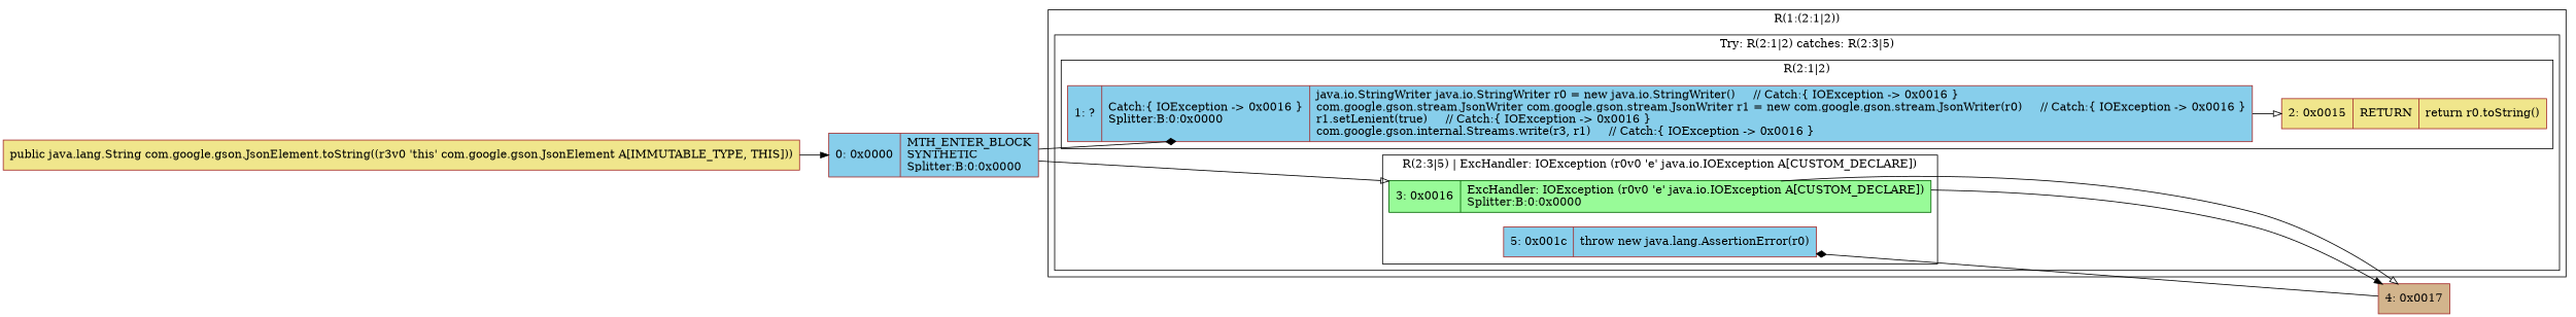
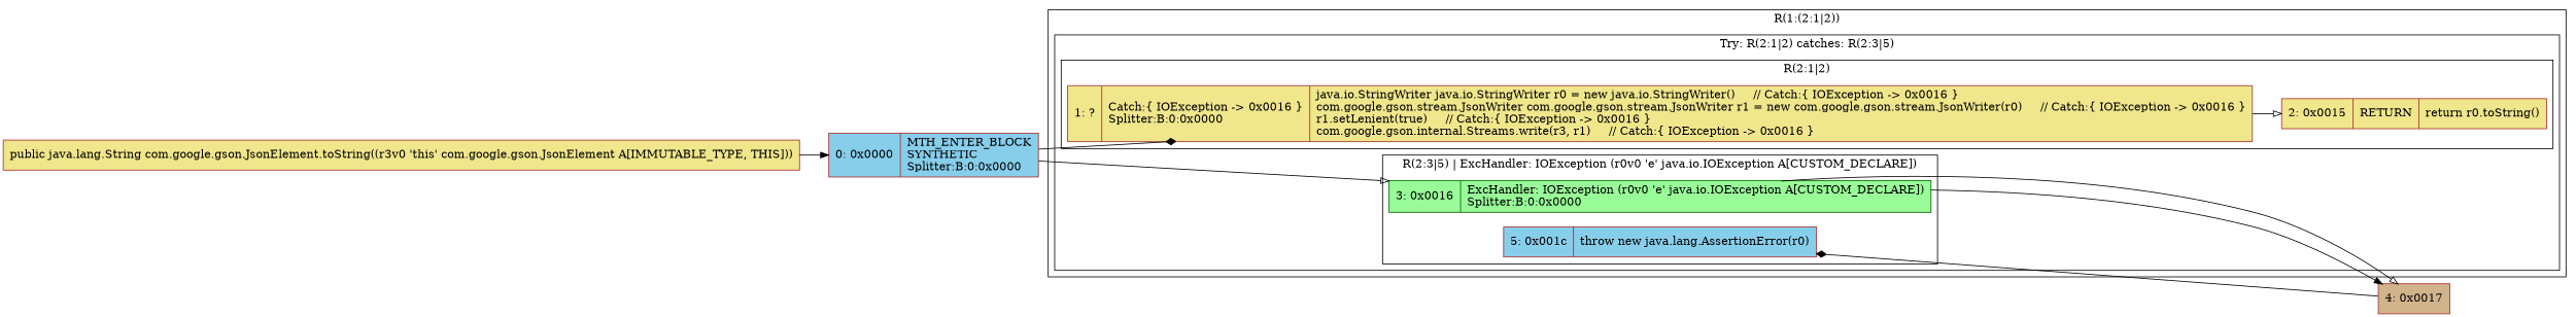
  digraph {
    rankdir=LR
    node [color=brown fillcolor=khaki shape=record style=filled]
    edge [arrowhead=onormal]
-   n1 [fillcolor=skyblue label="{1\:\ ?|Catch:\{ IOException \-\> 0x0016 \}\lSplitter:B:0:0x0000\l|java.io.StringWriter java.io.StringWriter r0 = new java.io.StringWriter()     \/\/ Catch:\{ IOException \-\> 0x0016 \}\lcom.google.gson.stream.JsonWriter com.google.gson.stream.JsonWriter r1 = new com.google.gson.stream.JsonWriter(r0)     \/\/ Catch:\{ IOException \-\> 0x0016 \}\lr1.setLenient(true)     \/\/ Catch:\{ IOException \-\> 0x0016 \}\lcom.google.gson.internal.Streams.write(r3, r1)     \/\/ Catch:\{ IOException \-\> 0x0016 \}\l}"]
+   n1 [label="{1\:\ ?|Catch:\{ IOException \-\> 0x0016 \}\lSplitter:B:0:0x0000\l|java.io.StringWriter java.io.StringWriter r0 = new java.io.StringWriter()     \/\/ Catch:\{ IOException \-\> 0x0016 \}\lcom.google.gson.stream.JsonWriter com.google.gson.stream.JsonWriter r1 = new com.google.gson.stream.JsonWriter(r0)     \/\/ Catch:\{ IOException \-\> 0x0016 \}\lr1.setLenient(true)     \/\/ Catch:\{ IOException \-\> 0x0016 \}\lcom.google.gson.internal.Streams.write(r3, r1)     \/\/ Catch:\{ IOException \-\> 0x0016 \}\l}"]
    n2 [label="{2\:\ 0x0015|RETURN\l|return r0.toString()\l}"]
    n3 [color=darkgreen fillcolor=palegreen label="{3\:\ 0x0016|ExcHandler: IOException (r0v0 'e' java.io.IOException A[CUSTOM_DECLARE])\lSplitter:B:0:0x0000\l}"]
    n4 [fillcolor=skyblue label="{5\:\ 0x001c|throw new java.lang.AssertionError(r0)\l}"]
    n5 [fillcolor=tan label="{4\:\ 0x0017}"]
    n6 [fillcolor=skyblue label="{0\:\ 0x0000|MTH_ENTER_BLOCK\lSYNTHETIC\lSplitter:B:0:0x0000\l}"]
    n7 [label="{public java.lang.String com.google.gson.JsonElement.toString((r3v0 'this' com.google.gson.JsonElement A[IMMUTABLE_TYPE, THIS])) }"]
    subgraph cluster_1 {
      label="R(1:(2:1|2))"
      subgraph cluster_2 {
        label="Try: R(2:1|2) catches: R(2:3|5)"
        subgraph cluster_3 {
          label="R(2:1|2)"
          n1
          n2
        }
        subgraph cluster_4 {
          label="R(2:3|5) | ExcHandler: IOException (r0v0 'e' java.io.IOException A[CUSTOM_DECLARE])\l"
          n3
          n4
        }
      }
    }
    subgraph cluster_5 {
      label="R(2:3|5) | ExcHandler: IOException (r0v0 'e' java.io.IOException A[CUSTOM_DECLARE])\l"
    }
    n1 -> n2
    n3 -> n5 [arrowhead=normal]
    n3 -> n5
    n5 -> n4 [arrowhead=diamond]
    n6 -> n1 [arrowhead=diamond]
    n6 -> n3
    n7 -> n6 [arrowhead=normal]
  }
